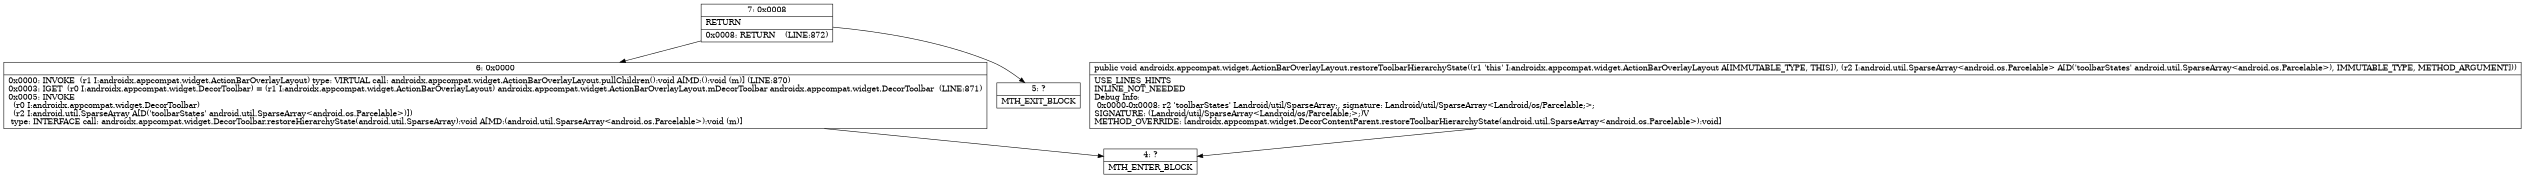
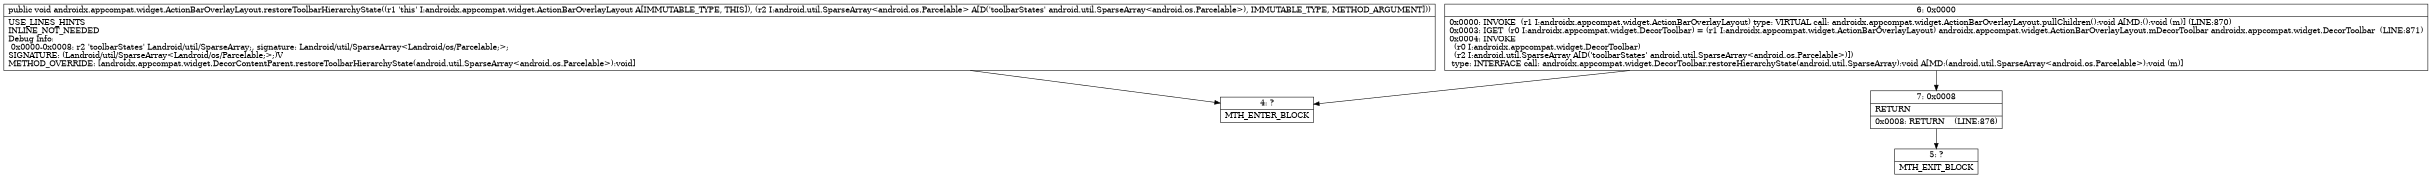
  digraph {
    node [shape=record]
    n1 [label="{4\:\ ?|MTH_ENTER_BLOCK\l}"]
-   n2 [label="{6\:\ 0x0000|0x0000: INVOKE  (r1 I:androidx.appcompat.widget.ActionBarOverlayLayout) type: VIRTUAL call: androidx.appcompat.widget.ActionBarOverlayLayout.pullChildren():void A[MD:():void (m)] (LINE:870)\l0x0003: IGET  (r0 I:androidx.appcompat.widget.DecorToolbar) = (r1 I:androidx.appcompat.widget.ActionBarOverlayLayout) androidx.appcompat.widget.ActionBarOverlayLayout.mDecorToolbar androidx.appcompat.widget.DecorToolbar  (LINE:871)\l0x0005: INVOKE  \l  (r0 I:androidx.appcompat.widget.DecorToolbar)\l  (r2 I:android.util.SparseArray A[D('toolbarStates' android.util.SparseArray\<android.os.Parcelable\>)])\l type: INTERFACE call: androidx.appcompat.widget.DecorToolbar.restoreHierarchyState(android.util.SparseArray):void A[MD:(android.util.SparseArray\<android.os.Parcelable\>):void (m)]\l}"]
-   n3 [label="{7\:\ 0x0008|RETURN\l|0x0008: RETURN    (LINE:872)\l}"]
+   n2 [label="{6\:\ 0x0000|0x0000: INVOKE  (r1 I:androidx.appcompat.widget.ActionBarOverlayLayout) type: VIRTUAL call: androidx.appcompat.widget.ActionBarOverlayLayout.pullChildren():void A[MD:():void (m)] (LINE:870)\l0x0003: IGET  (r0 I:androidx.appcompat.widget.DecorToolbar) = (r1 I:androidx.appcompat.widget.ActionBarOverlayLayout) androidx.appcompat.widget.ActionBarOverlayLayout.mDecorToolbar androidx.appcompat.widget.DecorToolbar  (LINE:871)\l0x0004: INVOKE  \l  (r0 I:androidx.appcompat.widget.DecorToolbar)\l  (r2 I:android.util.SparseArray A[D('toolbarStates' android.util.SparseArray\<android.os.Parcelable\>)])\l type: INTERFACE call: androidx.appcompat.widget.DecorToolbar.restoreHierarchyState(android.util.SparseArray):void A[MD:(android.util.SparseArray\<android.os.Parcelable\>):void (m)]\l}"]
+   n3 [label="{7\:\ 0x0008|RETURN\l|0x0008: RETURN    (LINE:876)\l}"]
    n4 [label="{5\:\ ?|MTH_EXIT_BLOCK\l}"]
    n5 [label="{public void androidx.appcompat.widget.ActionBarOverlayLayout.restoreToolbarHierarchyState((r1 'this' I:androidx.appcompat.widget.ActionBarOverlayLayout A[IMMUTABLE_TYPE, THIS]), (r2 I:android.util.SparseArray\<android.os.Parcelable\> A[D('toolbarStates' android.util.SparseArray\<android.os.Parcelable\>), IMMUTABLE_TYPE, METHOD_ARGUMENT]))  | USE_LINES_HINTS\lINLINE_NOT_NEEDED\lDebug Info:\l  0x0000\-0x0008: r2 'toolbarStates' Landroid\/util\/SparseArray;, signature: Landroid\/util\/SparseArray\<Landroid\/os\/Parcelable;\>;\lSIGNATURE: (Landroid\/util\/SparseArray\<Landroid\/os\/Parcelable;\>;)V\lMETHOD_OVERRIDE: [androidx.appcompat.widget.DecorContentParent.restoreToolbarHierarchyState(android.util.SparseArray\<android.os.Parcelable\>):void]\l}"]
    n2 -> n1
-   n3 -> n2
+   n2 -> n3
    n3 -> n4
    n5 -> n1
  }
